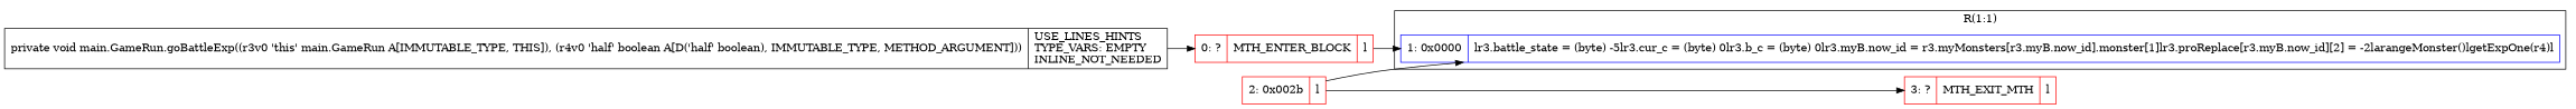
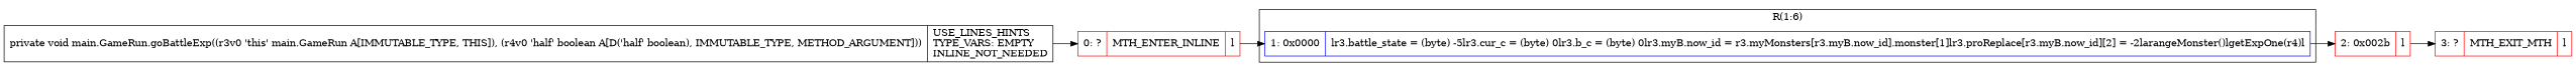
  digraph {
    rankdir=LR
    node [color=red shape=record]
    n1 [color=blue label="{1\:\ 0x0000|lr3.battle_state = (byte) \-5lr3.cur_c = (byte) 0lr3.b_c = (byte) 0lr3.myB.now_id = r3.myMonsters[r3.myB.now_id].monster[1]lr3.proReplace[r3.myB.now_id][2] = \-2larangeMonster()lgetExpOne(r4)l}"]
    n2 [label="{2\:\ 0x002b|l}"]
    n3 [label="{3\:\ ?|MTH_EXIT_MTH\l|l}"]
-   n4 [label="{0\:\ ?|MTH_ENTER_BLOCK\l|l}"]
+   n4 [label="{0\:\ ?|MTH_ENTER_INLINE\l|l}"]
    n5 [label="{private void main.GameRun.goBattleExp((r3v0 'this' main.GameRun A[IMMUTABLE_TYPE, THIS]), (r4v0 'half' boolean A[D('half' boolean), IMMUTABLE_TYPE, METHOD_ARGUMENT]))  | USE_LINES_HINTS\lTYPE_VARS: EMPTY\lINLINE_NOT_NEEDED\l}" color=""]
    subgraph cluster_1 {
-     label="R(1:1)"
+     label="R(1:6)"
      n1
    }
-   n2 -> n1
+   n1 -> n2
    n2 -> n3
    n4 -> n1
    n5 -> n4
  }
